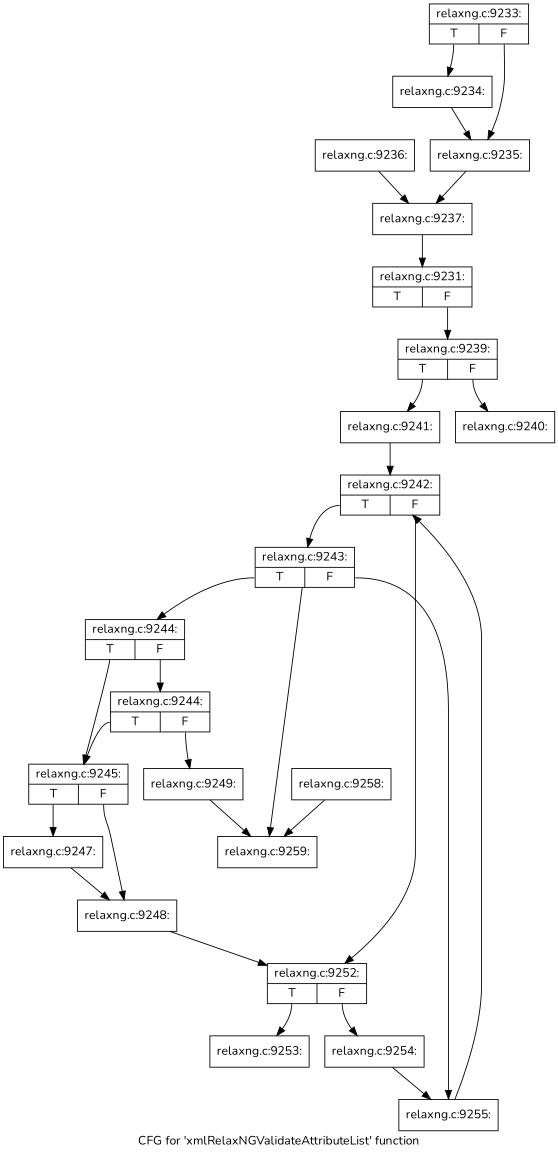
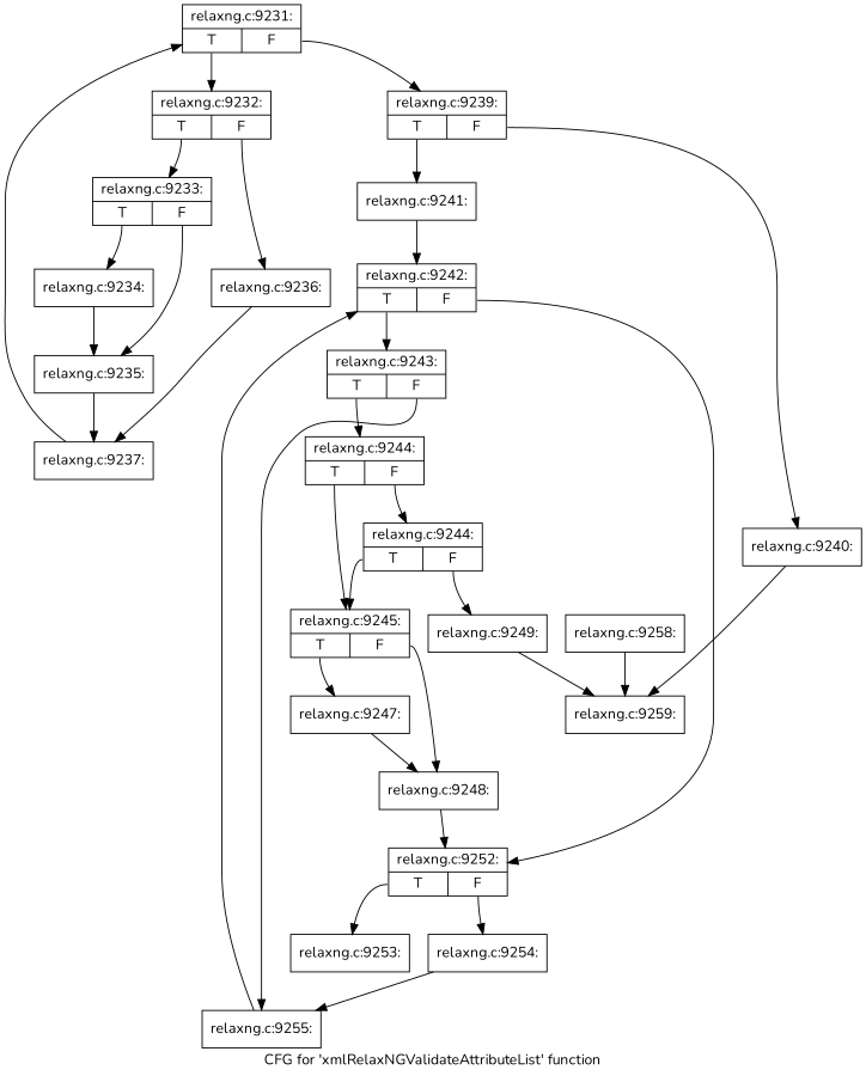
  digraph {
    fontname=Nunito
    label="CFG for 'xmlRelaxNGValidateAttributeList' function"
    node [fontname=Nunito shape=record]
    edge [fontname=Nunito]
    n1 [label="{relaxng.c:9231:|{<s0>T|<s1>F}}"]
+   n2 [label="{relaxng.c:9232:|{<s0>T|<s1>F}}"]
    n3 [label="{relaxng.c:9239:|{<s0>T|<s1>F}}"]
    n4 [label="{relaxng.c:9233:|{<s0>T|<s1>F}}"]
    n5 [label="{relaxng.c:9236:}"]
    n6 [label="{relaxng.c:9241:}"]
    n7 [label="{relaxng.c:9240:}"]
    n8 [label="{relaxng.c:9234:}"]
    n9 [label="{relaxng.c:9235:}"]
    n10 [label="{relaxng.c:9237:}"]
    n11 [label="{relaxng.c:9242:|{<s0>T|<s1>F}}"]
    n12 [label="{relaxng.c:9259:}"]
    n13 [label="{relaxng.c:9243:|{<s0>T|<s1>F}}"]
    n14 [label="{relaxng.c:9252:|{<s0>T|<s1>F}}"]
    n15 [label="{relaxng.c:9244:|{<s0>T|<s1>F}}"]
    n16 [label="{relaxng.c:9255:}"]
    n17 [label="{relaxng.c:9258:}"]
    n18 [label="{relaxng.c:9245:|{<s0>T|<s1>F}}"]
    n19 [label="{relaxng.c:9244:|{<s0>T|<s1>F}}"]
    n20 [label="{relaxng.c:9247:}"]
    n21 [label="{relaxng.c:9248:}"]
    n22 [label="{relaxng.c:9249:}"]
    n23 [label="{relaxng.c:9253:}"]
    n24 [label="{relaxng.c:9254:}"]
+   n1 -> n2 [tailport=s0]
    n1 -> n3 [tailport=s1]
+   n2 -> n4 [tailport=s0]
+   n2 -> n5 [tailport=s1]
    n3 -> n6 [tailport=s0]
    n3 -> n7 [tailport=s1]
    n4 -> n8 [tailport=s0]
    n4 -> n9 [tailport=s1]
    n5 -> n10
    n6 -> n11
-   n13 -> n12
+   n7 -> n12
    n8 -> n9
    n9 -> n10
    n10 -> n1
    n11 -> n13 [tailport=s0]
    n11 -> n14 [tailport=s1]
    n13 -> n15 [tailport=s0]
    n13 -> n16 [tailport=s1]
    n14 -> n23 [tailport=s0]
    n14 -> n24 [tailport=s1]
    n15 -> n18 [tailport=s0]
    n15 -> n19 [tailport=s1]
    n16 -> n11
    n17 -> n12
    n18 -> n20 [tailport=s0]
    n18 -> n21 [tailport=s1]
    n19 -> n18 [tailport=s0]
    n19 -> n22 [tailport=s1]
    n20 -> n21
    n21 -> n14
    n22 -> n12
    n24 -> n16
  }
